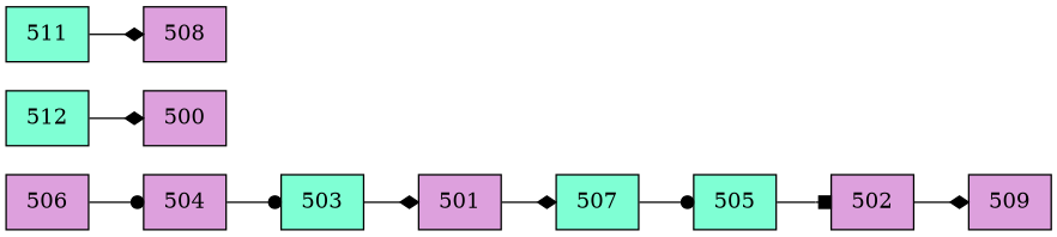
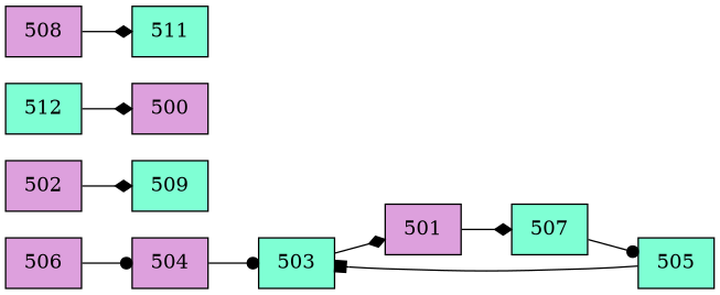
  digraph {
    rankdir=LR
    node [fillcolor=plum shape=record style=filled]
    edge [arrowhead=diamond]
    n1 [label="{506}"]
    n2 [label="{504}"]
    n3 [fillcolor=aquamarine label="{503}"]
    n4 [label="{501}"]
    n5 [fillcolor=aquamarine label="{507}"]
    n6 [fillcolor=aquamarine label="{505}"]
    n7 [label="{502}"]
-   n8 [label="{509}"]
+   n8 [fillcolor=aquamarine label="{509}"]
    n9 [fillcolor=aquamarine label="{512}"]
    n10 [label="{500}"]
    n11 [label="{508}"]
    n12 [fillcolor=aquamarine label="{511}"]
    n1 -> n2 [arrowhead=dot]
    n2 -> n3 [arrowhead=dot]
    n3 -> n4
    n4 -> n5
    n5 -> n6 [arrowhead=dot]
-   n6 -> n7 [arrowhead=box]
+   n6 -> n3 [arrowhead=box]
    n7 -> n8
    n9 -> n10
-   n12 -> n11
+   n11 -> n12
  }
